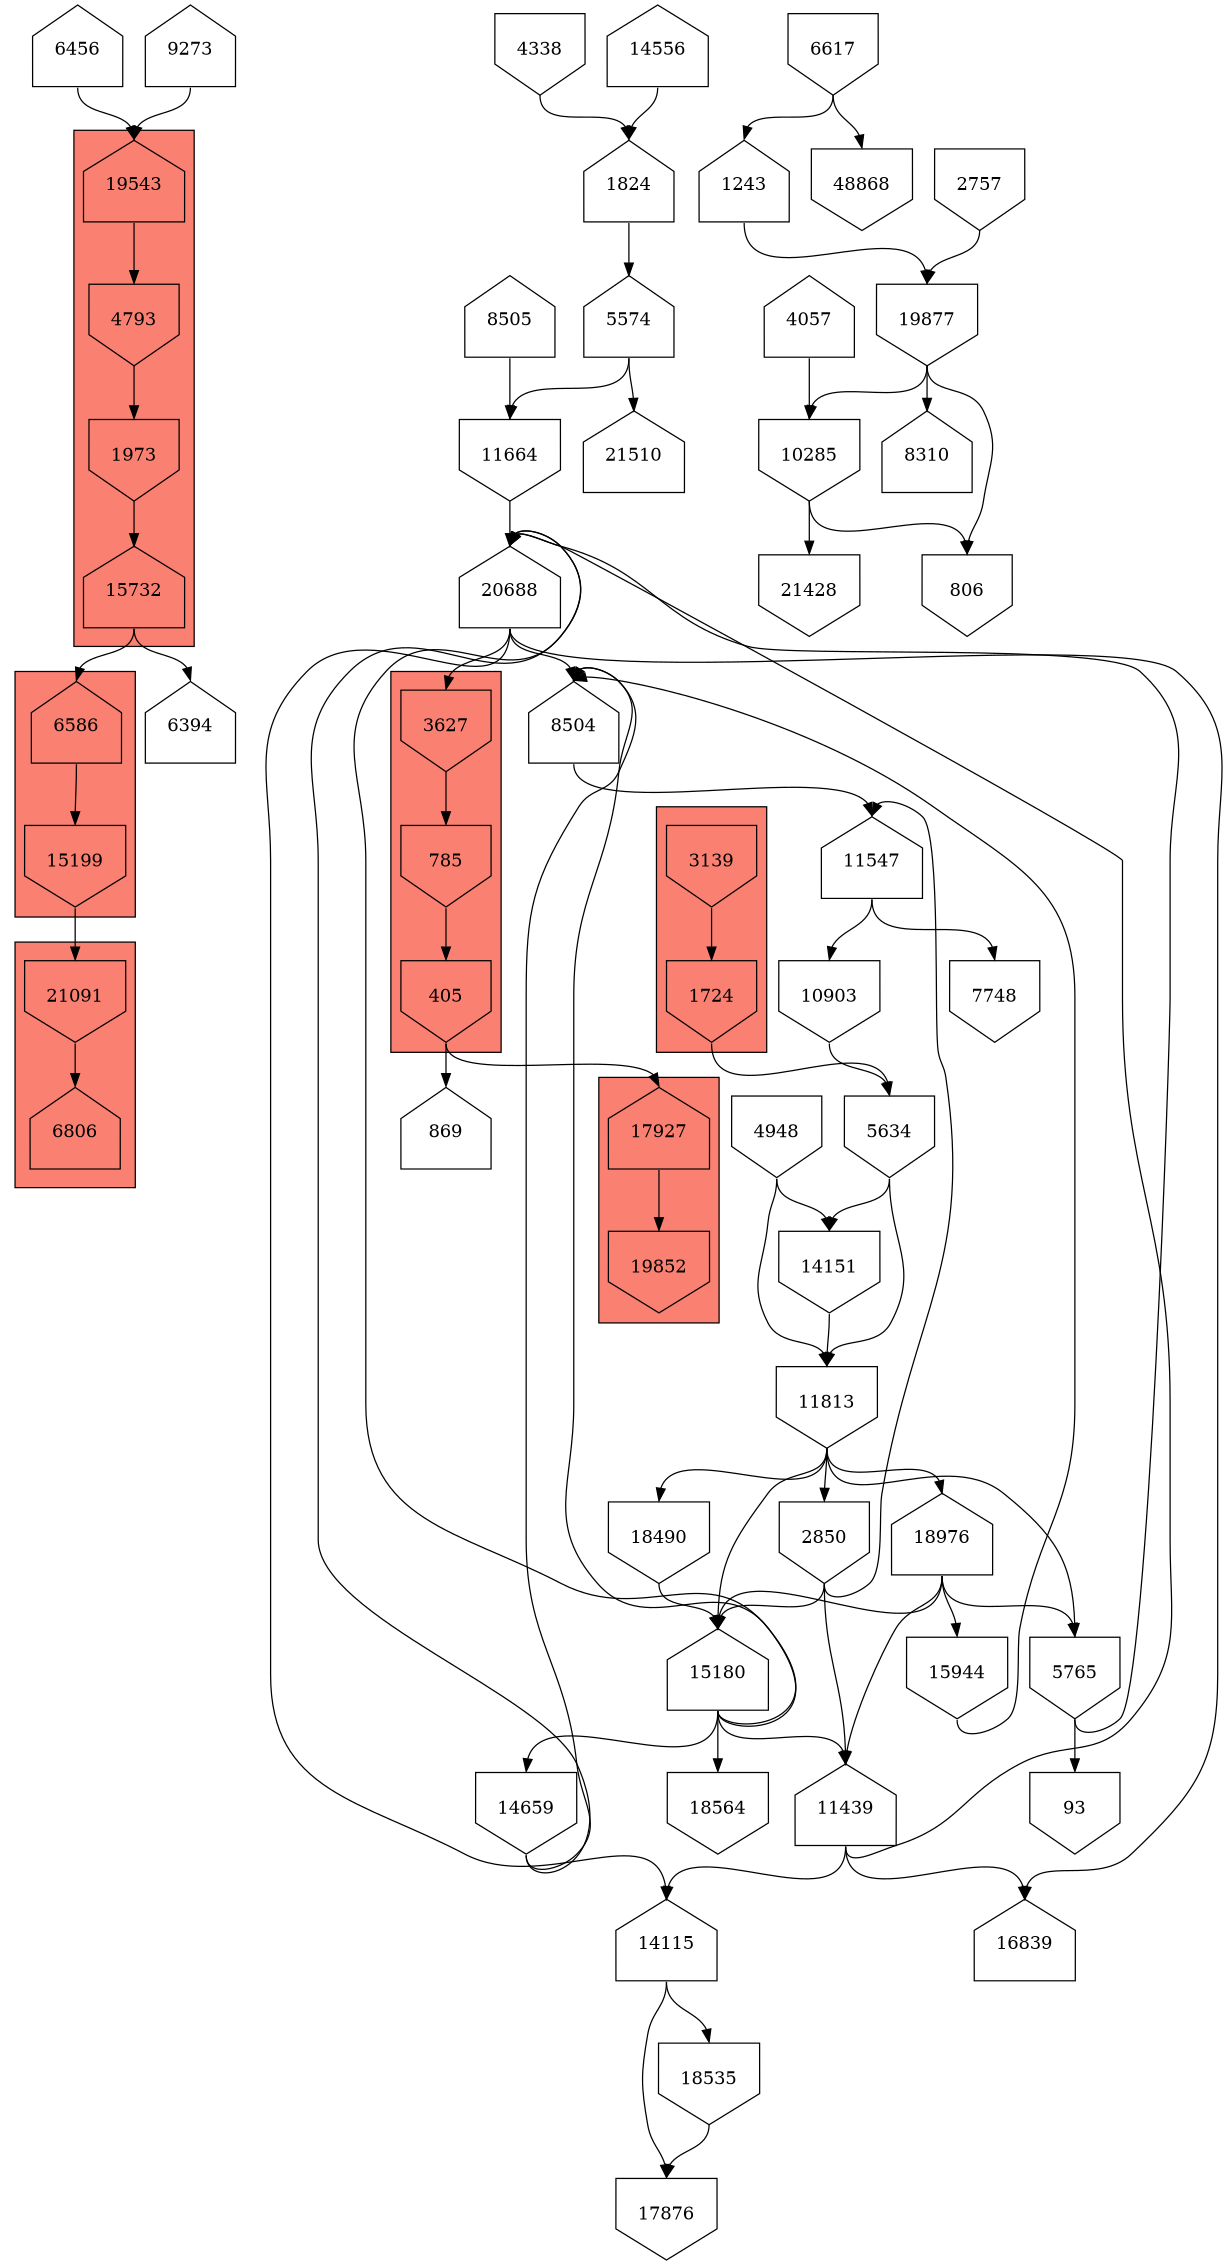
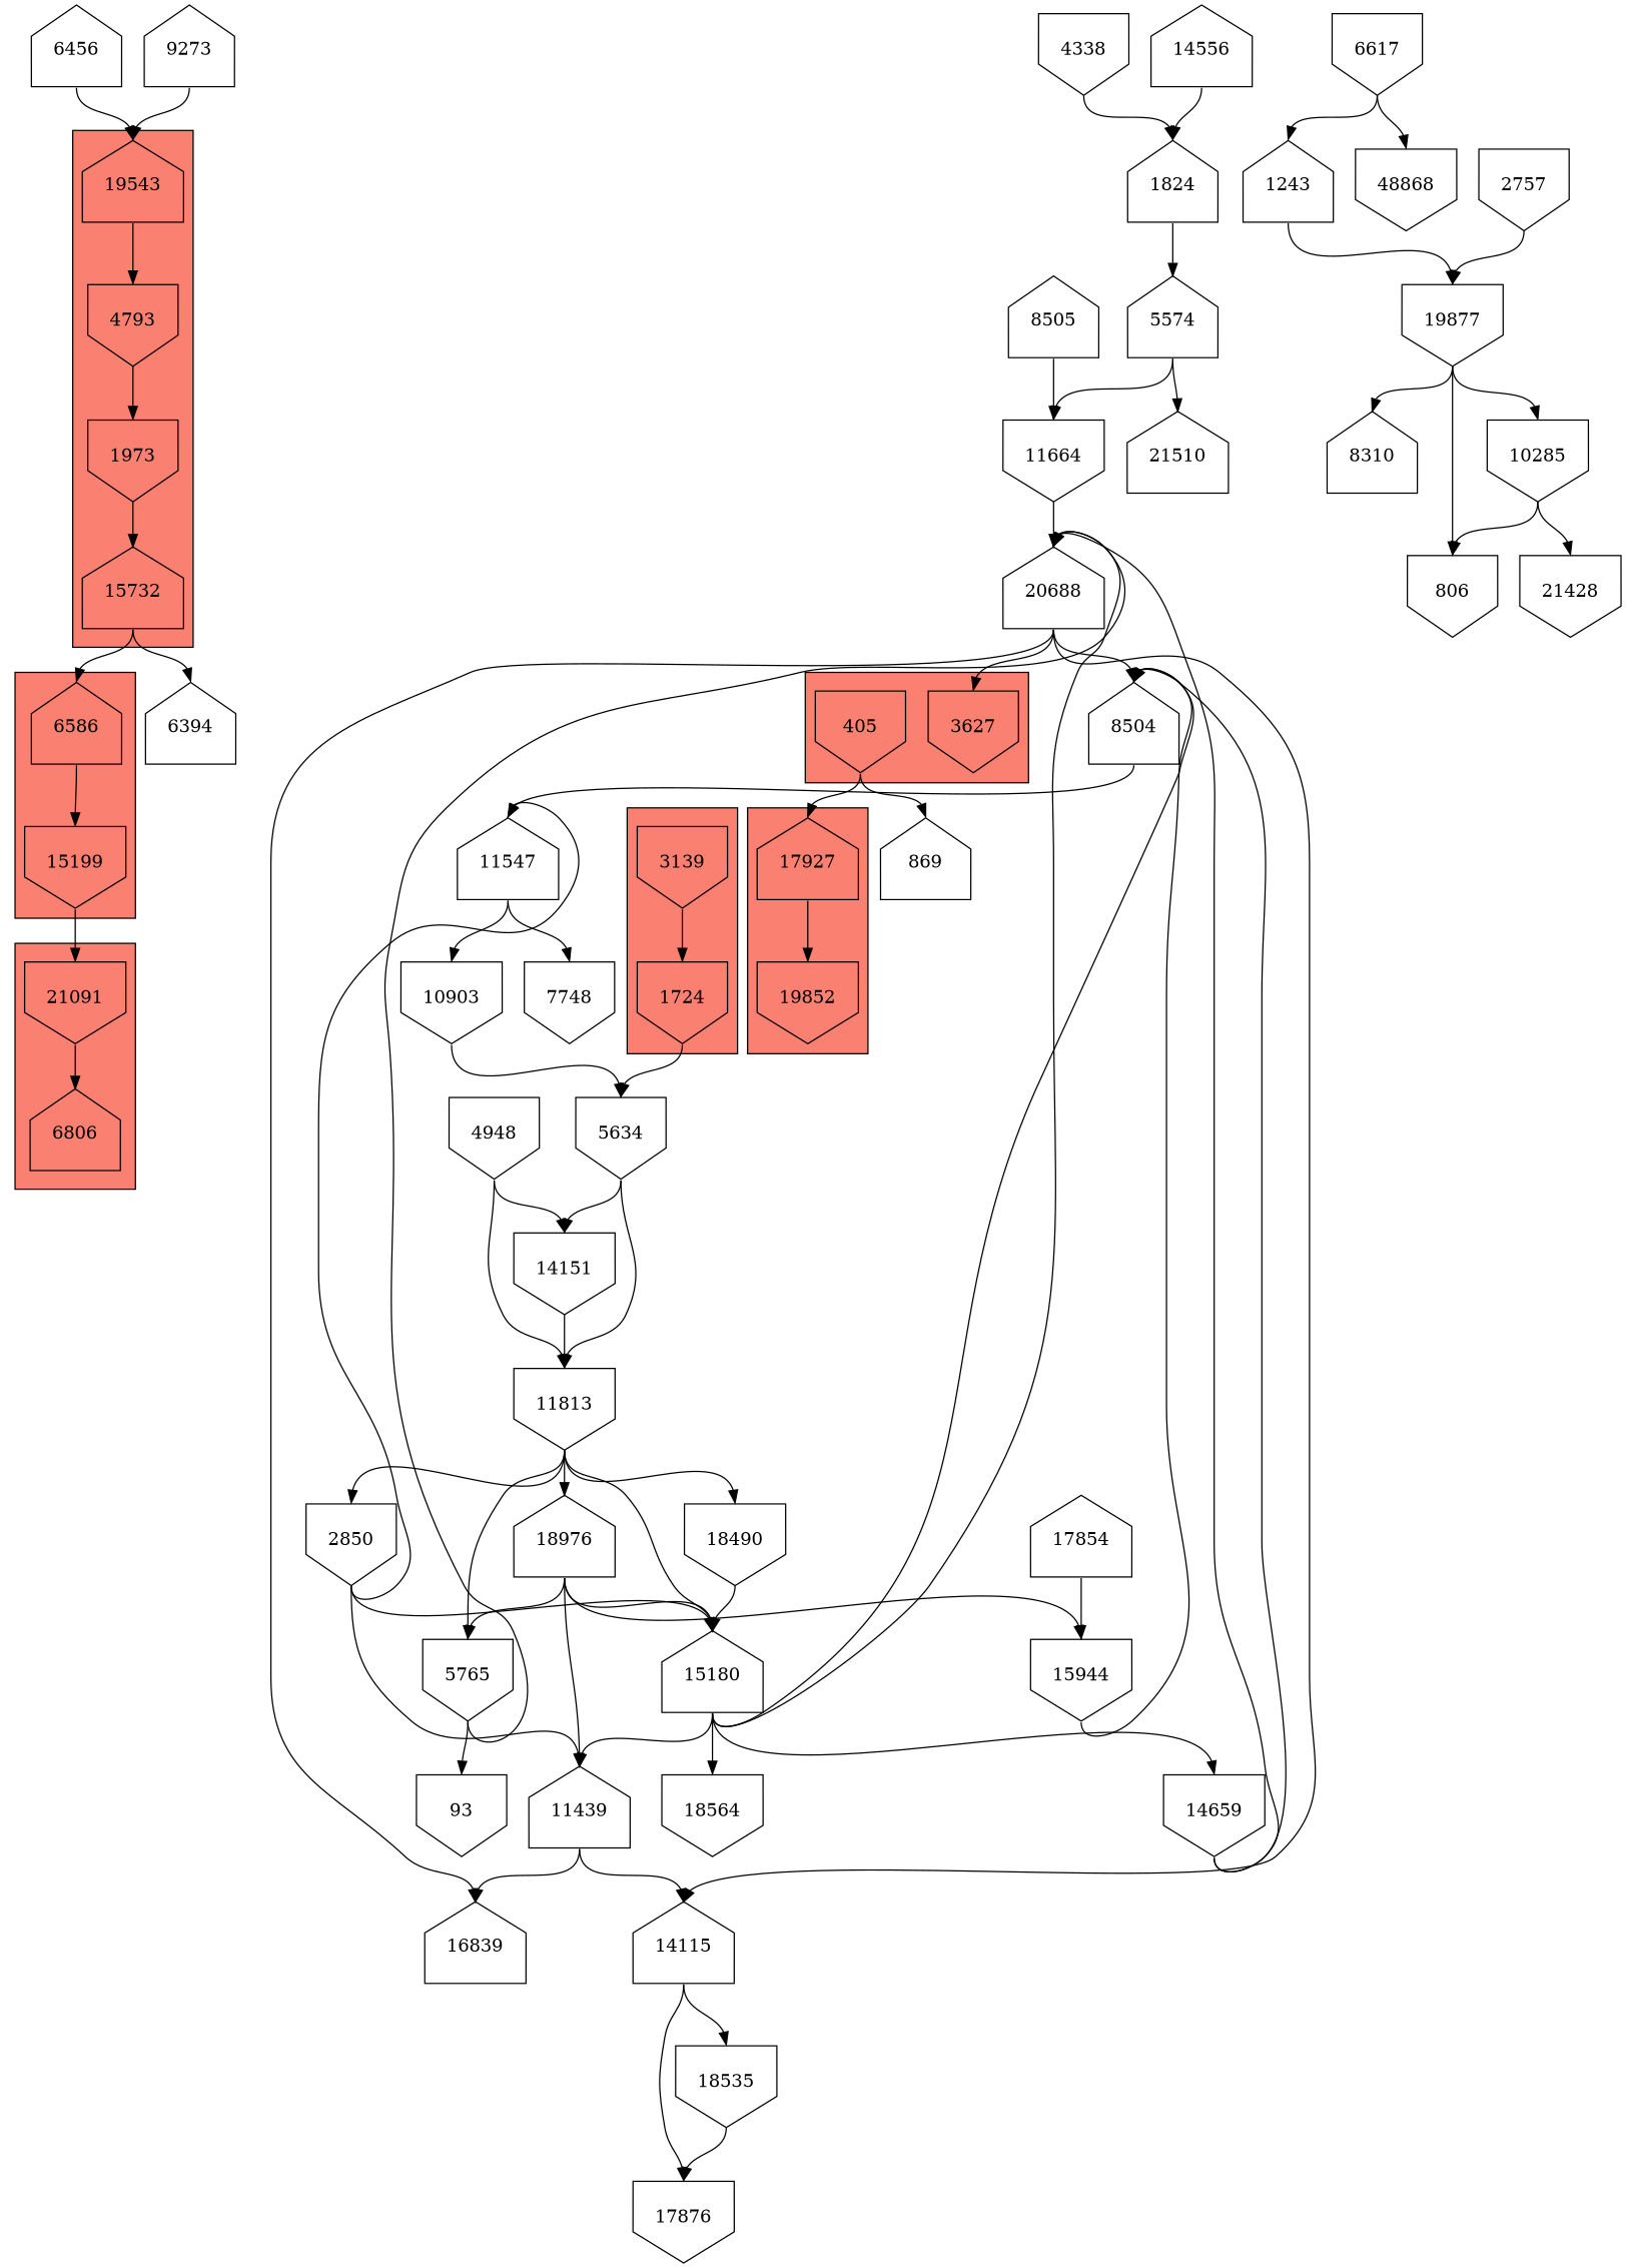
  digraph {
    node [shape=invhouse]
    edge [headport=n tailport=s]
    21091 [height=1 width=1]
    6806 [height=1 shape=house width=1]
    3627 [height=1 width=1]
-   785 [height=1 width=1]
    405 [height=1 width=1]
    17927 [height=1 shape=house width=1]
    19852 [height=1 width=1]
    3139 [height=1 width=1]
    1724 [height=1 width=1]
    6586 [height=1 shape=house width=1]
    15199 [height=1 width=1]
    19543 [height=1 shape=house width=1]
    4793 [height=1 width=1]
    1973 [height=1 width=1]
    15732 [height=1 shape=house width=1]
    n16 [height=1 label=869 shape=house width=1]
    5634 [height=1 width=1]
    6394 [height=1 shape=house width=1]
    11813 [height=1 width=1]
    14151 [height=1 width=1]
    5574 [height=1 shape=house width=1]
    11664 [height=1 width=1]
    21510 [height=1 shape=house width=1]
    20688 [height=1 shape=house width=1]
    8504 [height=1 shape=house width=1]
    14115 [height=1 shape=house width=1]
    16839 [height=1 shape=house width=1]
    11547 [height=1 shape=house width=1]
    17876 [height=1 width=1]
    18535 [height=1 width=1]
    7748 [height=1 width=1]
    10903 [height=1 width=1]
    2850 [height=1 width=1]
    15180 [height=1 shape=house width=1]
    18490 [height=1 width=1]
    18976 [height=1 shape=house width=1]
    5765 [height=1 width=1]
    11439 [height=1 shape=house width=1]
    14659 [height=1 width=1]
    18564 [height=1 width=1]
    15944 [height=1 width=1]
    93 [height=1 width=1]
+   17854 [height=1 shape=house width=1]
    4948 [height=1 width=1]
    8310 [height=1 shape=house width=1]
    19877 [height=1 width=1]
    806 [height=1 width=1]
    10285 [height=1 width=1]
    21428 [height=1 width=1]
-   4057 [height=1 shape=house width=1]
    1243 [height=1 shape=house width=1]
    6617 [height=1 width=1]
    n53 [height=1 label=48868 width=1]
    2757 [height=1 width=1]
    8505 [height=1 shape=house width=1]
    1824 [height=1 shape=house width=1]
    4338 [height=1 width=1]
    14556 [height=1 shape=house width=1]
    6456 [height=1 shape=house width=1]
    9273 [height=1 shape=house width=1]
    subgraph cluster_1 {
      fillcolor=salmon
      style=filled
      21091
      6806
    }
    subgraph cluster_2 {
      fillcolor=salmon
      style=filled
      3627
-     785
      405
    }
    subgraph cluster_3 {
      fillcolor=salmon
      style=filled
      17927
      19852
    }
    subgraph cluster_4 {
      fillcolor=salmon
      style=filled
      3139
      1724
    }
    subgraph cluster_5 {
      fillcolor=salmon
      style=filled
      6586
      15199
    }
    subgraph cluster_6 {
      fillcolor=salmon
      style=filled
      19543
      4793
      1973
      15732
    }
    21091 -> 6806
-   3627 -> 785
-   785 -> 405
    405 -> 17927
    405 -> n16
    17927 -> 19852
    3139 -> 1724
    1724 -> 5634
    6586 -> 15199
    15199 -> 21091
    19543 -> 4793
    4793 -> 1973
    1973 -> 15732
    15732 -> 6586
    15732 -> 6394
    5634 -> 11813
    5634 -> 14151
    11813 -> 2850
    11813 -> 15180
    11813 -> 18490
    11813 -> 18976
    11813 -> 5765
    14151 -> 11813
    5574 -> 11664
    5574 -> 21510
    11664 -> 20688
    20688 -> 3627
    20688 -> 8504
    20688 -> 14115
    20688 -> 16839
    8504 -> 11547
    14115 -> 17876
    14115 -> 18535
    11547 -> 7748
    11547 -> 10903
    18535 -> 17876
    10903 -> 5634
    2850 -> 11547
    2850 -> 15180
    2850 -> 11439
    15180 -> 20688
    15180 -> 8504
    15180 -> 11439
    15180 -> 14659
    15180 -> 18564
    18490 -> 15180
    18976 -> 15180
    18976 -> 5765
    18976 -> 11439
    18976 -> 15944
    5765 -> 20688
    5765 -> 93
-   11439 -> 20688
    11439 -> 14115
    11439 -> 16839
    14659 -> 20688
    14659 -> 8504
    15944 -> 8504
+   17854 -> 15944
    4948 -> 11813
    4948 -> 14151
    19877 -> 8310
    19877 -> 806
    19877 -> 10285
    10285 -> 806
    10285 -> 21428
-   4057 -> 10285
    1243 -> 19877
    6617 -> 1243
    6617 -> n53
    2757 -> 19877
    8505 -> 11664
    1824 -> 5574
    4338 -> 1824
    14556 -> 1824
    6456 -> 19543
    9273 -> 19543
  }
